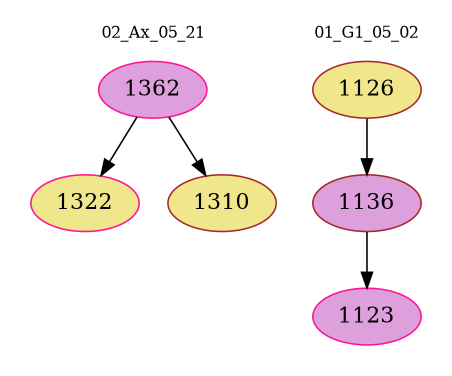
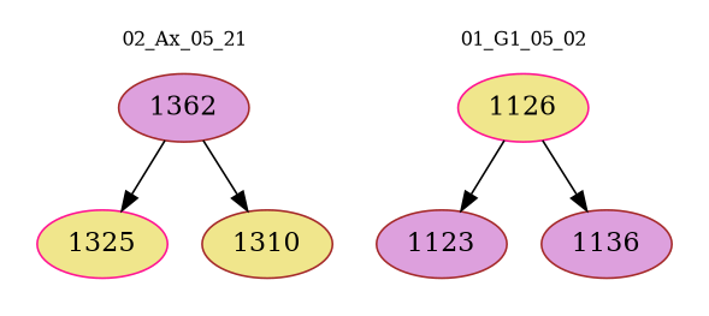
  digraph {
    node [color=deeppink fillcolor=plum style=filled]
    edge [color=black]
-   n1 [label=1362]
-   n2 [fillcolor=khaki label=1322]
+   n1 [color=brown label=1362]
+   n2 [fillcolor=khaki label=1325]
    n3 [color=brown fillcolor=khaki label=1310]
-   n4 [color=brown fillcolor=khaki label=1126]
-   n5 [label=1123]
+   n4 [fillcolor=khaki label=1126]
+   n5 [color=brown label=1123]
    n6 [color=brown label=1136]
    subgraph cluster_1 {
      color=white
      fontsize=10
      label="02_Ax_05_21"
      n1
      n2
      n3
    }
    subgraph cluster_2 {
      color=white
      fontsize=10
      label="01_G1_05_02"
      n4
      n5
      n6
    }
    n1 -> n2
    n1 -> n3
-   n6 -> n5
+   n4 -> n5
    n4 -> n6
  }
